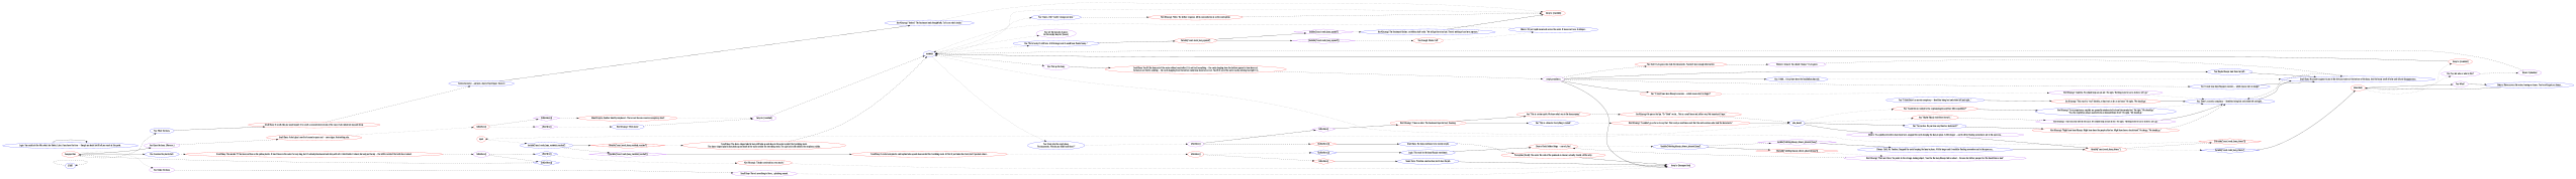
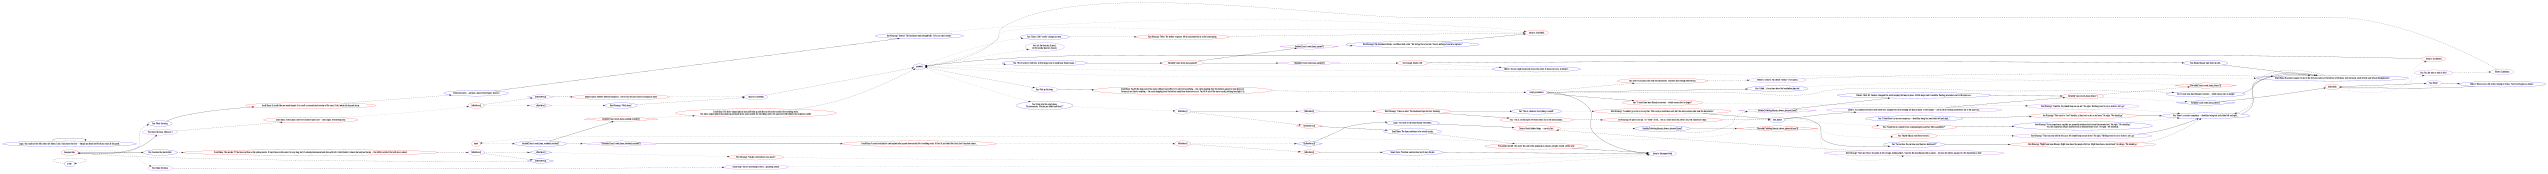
  digraph {
    fontname=Oswald
    rankdir=LR
    node [color=red fontname=Oswald]
    edge [fontname=Oswald style=solid]
    n1 [color=blue label=START]
    n2 [label=input]
    n3 [color=blue label="Variable[\"coast.reeds_buoy_mainhub_reached\"]"]
    n4 [label="Variable[\"coast.reeds_buoy_mainhub_reached\"]" shape=diamond]
    n5 [color=purple label="!(Variable[\"coast.reeds_buoy_mainhub_reached\"])" shape=diamond]
    n6 [label="You: \"It must have been Klaasje's enemies -- which means she's in danger!\""]
    n7 [color=purple label="Kim Kitsuragi: \"Could be. We should keep an eye out.\" He sighs. \"Nothing more for us to do here. Let's go.\""]
    n8 [color=blue label="You: There's a cosmic conspiracy -- identities being lost and stolen left and right..."]
    n9 [color=blue label="Small Buoy: No answers appear to you in the dirty sea water at the bottom of the buoy. Just the heavy smell of brine and silt and disappearance."]
    n10 [color=blue label="Logic: You could ask the Miss what she thinks. Later, if you have the time -- though you doubt she'll tell you much at this point."]
    n11 [label="Jump to: [mainhub]"]
    n12 [color=blue label=mainhub]
    n13 [color=blue label="You: \"Damn, I felt *really* strange just now.\""]
    n14 [color=purple label="You: Let the buoy be. [Leave.]\nLet the empty buoy be. [Leave.]"]
    n15 [color=purple label="You: Pick up the buoy."]
    n16 [color=blue label="You: \"We're lucky it's still here. A little longer and it would have floated away...\""]
    n17 [color=blue label="You: Stare into the empty buoy.\n\"No documents. Who do you think took them?\""]
    n18 [label="You: Enough. Shake it off."]
    n19 [color=blue label="Shivers: It's just rapid movement across the water. It leaves no trace. A whisper..."]
    n20 [color=blue label="Kim Kitsuragi: \"Indeed.\" The lieutenant nods thoughtfully. \"Let's see what's inside.\""]
    n21 [label="Jump to: [mainhub]"]
    n22 [label="Perception (Smell): The water this side of the peninsula is cleaner, actually. Smells a little salty."]
    n23 [color=purple label="Jump to: [buoyspection]"]
    n24 [color=purple label=empty_emptiness]
    n25 [color=blue label="You: It must have been Klaasje's enemies -- which means she's in danger!"]
    n26 [label="You: Don't try to guess who took the documents. You don't have enough information."]
    n27 [color=blue label="You: Maybe Klaasje took them herself..."]
    n28 [color=blue label="You: I think... it may have been the Insulindian phasmid."]
    n29 [color=purple label="Rhetoric: Coward. You should *always* try to guess."]
    n30 [label=buoyspection]
    n31 [color=purple label="You: Open the buoy. (Move on.)"]
    n32 [color=blue label="You: Examine the plastic ball."]
    n33 [color=blue label="You: What the buoy."]
    n34 [color=purple label="You: Shake the buoy."]
    n35 [label="Small Buoy: A shot-glass's worth of seawater pours out -- some algae. And nothing else."]
    n36 [label="Small Buoy: The number '11' has been written on the yellow plastic. It hasn't been in the water for very long, but it's already discoloured and slimy with silt. A latch holds it closed, but only just barely -- the brittle metal of the latch has cracked."]
    n37 [label="Small Buoy: It smells like you would expect it to smell: a concentrated version of the coast. Salt, industrial slop and decay."]
    n38 [color=purple label="Small Buoy: There's something in there... splashing around."]
    n39 [color=blue label="Savoir Faire: Primitive construction, but it does the job."]
    n40 [color=purple label="Kim Kitsuragi: \"That over there,\" he points to the strange-looking object, \"must be the buoy Klaasje told us about -- the one she hid her passport in. We should take a look.\""]
    n41 [label="Drama: Oooh, hidden things -- secrets, lies!"]
    n42 [color=blue label="Variable[\"whirling.klaasje_shivers_phasmid_buoy\"]"]
    n43 [color=purple label="Shivers: Yes, spindly extremities have been here, snapped the cords keeping the buoy in place. A little longer -- and it will be floating somewhere out in the open sea..."]
    n44 [label="Variable[\"coast.reeds_buoy_shivers\"]"]
    n45 [color=blue label="Variable[\"coast.reeds_buoy_shivers\"]" shape=diamond]
    n46 [label="!(Variable[\"coast.reeds_buoy_shivers\"])" shape=diamond]
    n47 [color=blue label="You: \"I think there's a cosmic conspiracy -- identities being lost and stolen left and right...\""]
    n48 [label="Kim Kitsuragi: \"This wasn't a *real* identity, at least not as far as we know.\" He sighs. \"We should go.\""]
    n49 [color=purple label="Variable[\"whirling.klaasje_shivers_phasmid_buoy\"]" shape=diamond]
    n50 [label="!(Variable[\"whirling.klaasje_shivers_phasmid_buoy\"])" shape=diamond]
    n51 [color=blue label="Shivers: Cold. Air. Tendons. Snapped the cords keeping the buoy in place. A little longer and it would be floating somewhere out in the open sea..."]
    n52 [label="You: \"This is a minor quirk. We know what was in the buoy anyway.\""]
    n53 [label="Kim Kitsuragi: He purses his lips. \"Or *think* we do... This is a small loose end, either way. Not important I hope.\""]
    n54 [color=blue label=who_dunnit]
    n55 [label="Kim Kitsuragi: \"Mhm.\" No further response. All his concentration is on the contraption."]
    n56 [label="Small Buoy: A metal-and-plastic contraption bobs up and down amidst the trembling reeds. At first it just looks like trash, but if you look closer..."]
    n57 [label="IsKimHere()"]
    n58 [label="IsKimHere()" shape=diamond]
    n59 [color=blue label="!(IsKimHere())" shape=diamond]
    n60 [color=blue label="Logic: This must be the buoy Klaasje mentioned."]
    n61 [color=blue label="Kim Kitsuragi: \"In my experience, cryptids are generally uninterested in travel documentation.\" He sighs. \"We should go.\"\n\"Yes, the cryptid has always wanted to be an Annouk Meijer-Smit.\" He sighs. \"We should go.\""]
    n62 [color=purple label="You: Yes, but who or what is this?"]
    n63 [color=purple label="Shivers: Splendour."]
    n64 [color=blue label="Kim Kitsuragi: \"Well, damn.\""]
    n65 [color=purple label="Jump to: [mainhub]"]
    n66 [label="Inland Empire: Another identity misplaced... There must be some cosmic conspiracy afoot!"]
    n67 [label="Variable[\"coast.reeds_buoy_opened\"]"]
    n68 [color=purple label="Variable[\"coast.reeds_buoy_opened\"]" shape=diamond]
    n69 [color=purple label="!(Variable[\"coast.reeds_buoy_opened\"])" shape=diamond]
    n70 [color=blue label="Kim Kitsuragi: The lieutenant flashes a mirthless half-smile. \"We still got here too late. There's nothing of use here anymore.\""]
    n71 [label="Small Buoy: You lift the buoy out of the water without much effort. It's not tied to anything -- the cords dangling from the bottom appear to have been cut.\nThe buoy is not tied to anything -- the cords dangling from the bottom really have been torn or cut. You lift it out of the water easily, noticing how light it is."]
    n72 [color=purple label="IsKimHere()"]
    n73 [color=purple label="IsKimHere()" shape=diamond]
    n74 [label="!(IsKimHere())" shape=diamond]
    n75 [label="Kim Kitsuragi: \"I have no idea.\" The lieutenant taps his foot, frowning."]
    n76 [color=blue label="Small Buoy: The buoy continues to be mostly empty."]
    n77 [color=blue label="You: \"This is a disaster. Everything is ruined.\""]
    n78 [label="You: \"Maybe Klaasje took them herself...\""]
    n79 [label="You: \"Could this be related to the cryptozoologists and their little expedition?\""]
    n80 [color=blue label="You: \"I've no idea. Do you have any theories, lieutenant?\""]
    n81 [label="Kim Kitsuragi: \"I wouldn't go so far as to say that. This is only a small loose end. But I do wish we knew who took the documents.\""]
    n82 [label="IsKimHere()"]
    n83 [color=purple label="Kim Kitsuragi: \"That may very well be the case. We should keep an eye on her.\" He sighs. \"Nothing more for us to do here. Let's go.\""]
    n84 [color=blue label="Shivers: Moves across the water, leaving no traces. You're cold again, as always..."]
    n85 [label=shivershub]
    n86 [color=purple label="You: What?"]
    n87 [color=purple label="IsKimHere()"]
    n88 [color=blue label="IsKimHere()" shape=diamond]
    n89 [color=blue label="!(IsKimHere())" shape=diamond]
    n90 [label="Small Buoy: The dome-shaped plastic buoy still bobs up and down in the water amidst the trembling reeds.\nThe dome-shaped plastic buoy bobs up and down in the water amidst the trembling reeds. The ajar latch still exhibits the emptiness within."]
    n91 [label="Kim Kitsuragi: \"Simple construction, very unsafe.\""]
    n92 [label="Kim Kitsuragi: \"Might have been Klaasje. Might have been the people after her. Might have been a local drunk.\" He shrugs. \"We should go.\""]
    n93 [color=blue label="Electrochemistry: ...and just a dash of hard liquor. Yummm."]
    n94 [color=purple label="IsKimHere()" shape=diamond]
    n95 [color=purple label="!(IsKimHere())" shape=diamond]
    n1 -> n1 [style=dashed]
    n2 -> n3 [style=dotted]
    n3 -> n4
    n3 -> n5 [style=dashed]
    n4 -> n90 [style=dotted]
    n5 -> n56
    n6 -> n7 [style=dotted]
    n7 -> n8 [style=dotted]
    n8 -> n9
    n9 -> n8 [style=dashed]
    n10 -> n10
    n11 -> n12
    n12 -> n13 [style=dotted]
    n12 -> n14 [style=dotted]
    n12 -> n15 [style=dashed]
    n12 -> n16 [style=dotted]
    n12 -> n17 [style=dotted]
    n13 -> n55 [style=dashed]
    n15 -> n71
    n16 -> n67
    n17 -> n72 [style=dotted]
    n18 -> n19 [style=dotted]
    n19 -> n12 [style=dotted]
    n20 -> n21 [style=dotted]
    n21 -> n12 [style=dotted]
    n22 -> n23
    n24 -> n6
    n24 -> n23
    n24 -> n25 [style=dashed]
    n24 -> n26 [style=dashed]
-   n24 -> n27
+   n18 -> n27
    n24 -> n28
    n25 -> n9
    n26 -> n29 [style=dashed]
    n27 -> n9
    n28 -> n9 [style=dotted]
    n29 -> n9 [style=dashed]
    n30 -> n31
    n30 -> n32
    n30 -> n33 [style=dashed]
    n30 -> n34 [style=dotted]
    n31 -> n35 [style=dashed]
    n32 -> n36 [style=dashed]
    n33 -> n37
    n34 -> n38 [style=dashed]
    n35 -> n82 [style=dotted]
    n36 -> n87 [style=dashed]
    n37 -> n93 [style=dashed]
    n38 -> n23 [style=dotted]
    n39 -> n23
    n40 -> n41 [style=dashed]
    n41 -> n42 [style=dotted]
    n42 -> n49 [style=dashed]
    n42 -> n50
    n43 -> n44
    n44 -> n45 [style=dotted]
    n44 -> n46 [style=dashed]
    n45 -> n85
    n46 -> n12 [style=dotted]
    n47 -> n48
    n48 -> n8
    n49 -> n51
    n50 -> n40 [style=dotted]
    n51 -> n44
    n52 -> n53 [style=dashed]
    n53 -> n54 [style=dashed]
    n54 -> n2 [style=dotted]
    n54 -> n43
    n54 -> n78 [style=dotted]
    n54 -> n79 [style=dotted]
    n54 -> n80
    n55 -> n21 [style=dashed]
    n56 -> n57 [style=dotted]
    n57 -> n58 [style=dashed]
    n57 -> n59 [style=dotted]
    n58 -> n39
    n59 -> n60
    n60 -> n41
    n61 -> n8 [style=dotted]
    n62 -> n63 [style=dashed]
    n63 -> n12 [style=dashed]
    n64 -> n65 [style=dashed]
    n65 -> n12 [style=dashed]
    n66 -> n65 [style=dotted]
    n67 -> n68
    n67 -> n69
    n68 -> n70 [style=dotted]
    n69 -> n18 [style=dashed]
    n70 -> n21
    n71 -> n24 [style=dashed]
    n72 -> n73
    n72 -> n74 [style=dashed]
    n73 -> n75
    n74 -> n76
    n75 -> n52
    n75 -> n77
    n76 -> n22 [style=dashed]
    n77 -> n81 [style=dotted]
    n78 -> n83 [style=dashed]
    n79 -> n61
    n80 -> n92
    n81 -> n54
    n82 -> n94 [style=dotted]
    n82 -> n95 [style=dashed]
    n83 -> n8
    n84 -> n85
    n85 -> n11 [style=dotted]
    n85 -> n62 [style=dotted]
    n85 -> n86
    n86 -> n84
    n87 -> n88 [style=dashed]
    n87 -> n89 [style=dashed]
    n88 -> n91 [style=dotted]
    n89 -> n30 [style=dashed]
    n90 -> n12 [style=dashed]
    n91 -> n23 [style=dotted]
    n92 -> n8 [style=dashed]
    n93 -> n20
    n94 -> n64 [style=dotted]
    n95 -> n66 [style=dashed]
  }
